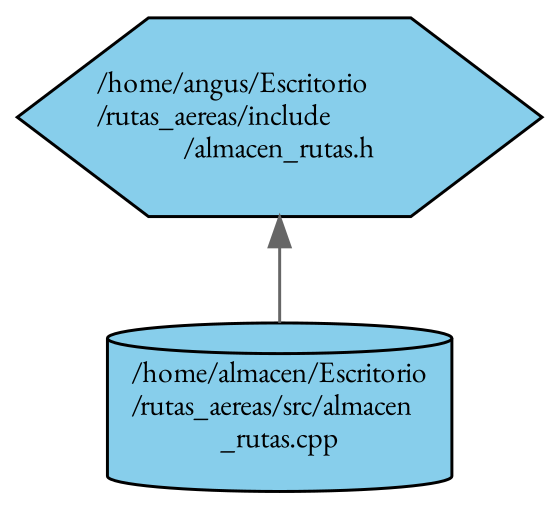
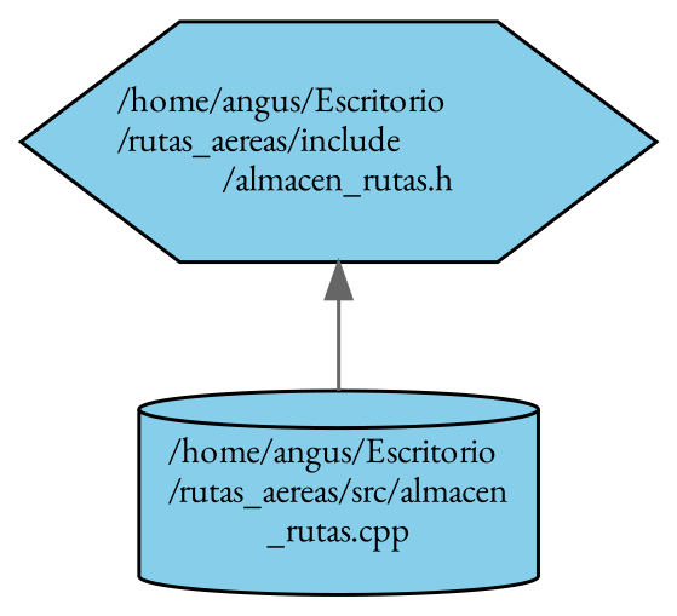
  digraph {
    fontname="EB Garamond"
    node [color=black fillcolor=skyblue fontname="EB Garamond" fontsize=10 style=filled]
    n1 [fontcolor=black height=0.2 label="/home/angus/Escritorio\l/rutas_aereas/include\l/almacen_rutas.h" shape=hexagon width=0.4]
-   n2 [height=0.2 label="/home/almacen/Escritorio\l/rutas_aereas/src/almacen\l_rutas.cpp" shape=cylinder width=0.4]
+   n2 [height=0.2 label="/home/angus/Escritorio\l/rutas_aereas/src/almacen\l_rutas.cpp" shape=cylinder width=0.4]
    n1 -> n2 [color=gray40 dir=back fontname="EB Garamond" fontsize=10 labelfontname=Helvetica labelfontsize=10 style=solid]
  }
